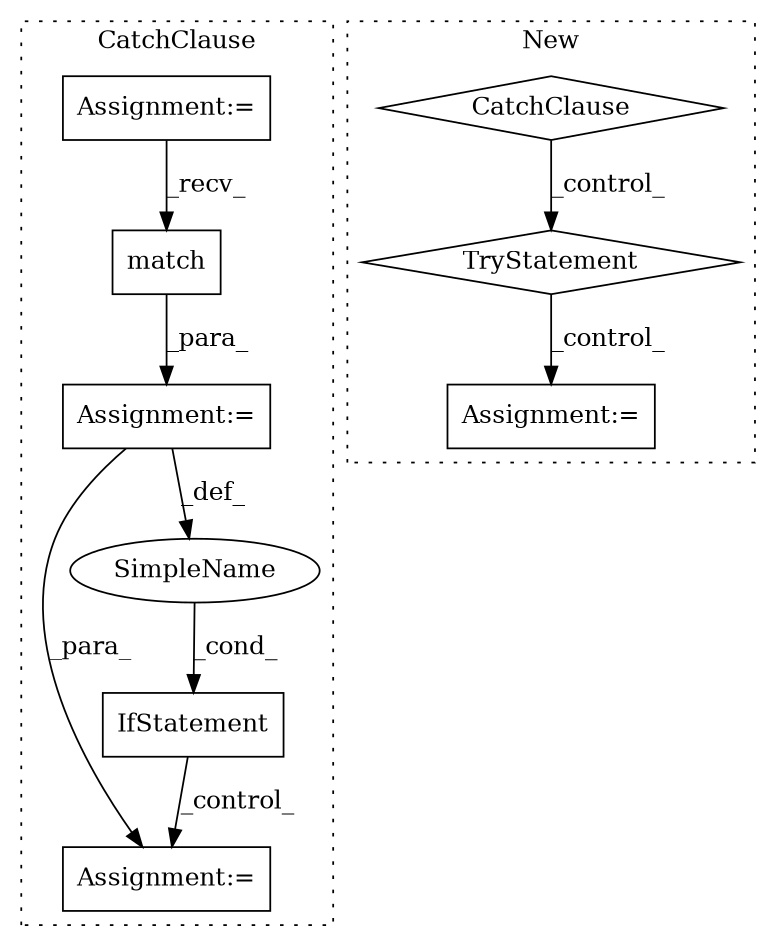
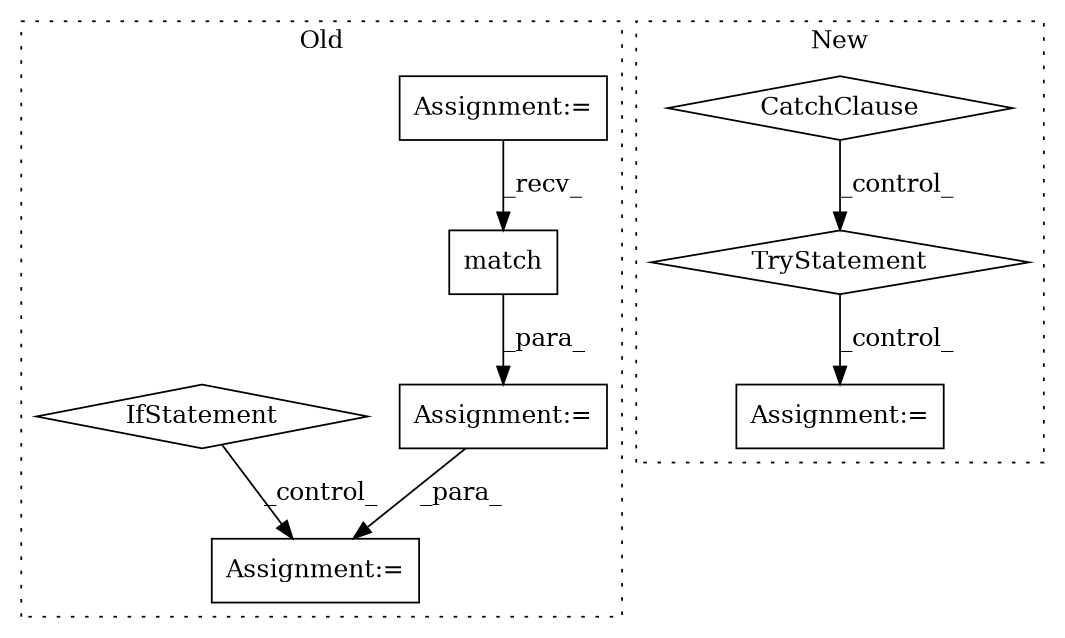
  digraph {
    node [a=7 l=2 shape=box]
    n1 [a=32 l="6,1" label=match s="8186,8206"]
    n2 [label="Assignment:=" s=6847]
    n3 [l=1 label="Assignment:=" s=8182]
-   n4 [a=25 l="4,2" label=IfStatement s="8213,8223"]
+   n4 [a=25 l="4,2" label=IfStatement s="8213,8223" shape=diamond]
    n5 [l=1 label="Assignment:=" s=8304]
-   n6 [a=42 label=SimpleName shape=ellipse l=""]
    n7 [a=12 l="11,2" label=CatchClause s="8050,8083" shape=diamond]
    n8 [a=54 l=4 label=TryStatement s=7984 shape=diamond]
    n9 [label="Assignment:=" s=8022]
    subgraph cluster_1 {
-     label=CatchClause
+     label=Old
      style=dotted
      n1
      n2
      n3
      n4
      n5
-     n6
    }
    subgraph cluster_2 {
      label=New
      style=dotted
      n7
      n8
      n9
    }
    n1 -> n3 [label=_para_]
    n2 -> n1 [label=_recv_]
    n3 -> n5 [label=_para_]
-   n3 -> n6 [label=_def_]
    n4 -> n5 [label=_control_]
-   n6 -> n4 [label=_cond_]
    n7 -> n8 [label=_control_]
    n8 -> n9 [label=_control_]
  }
